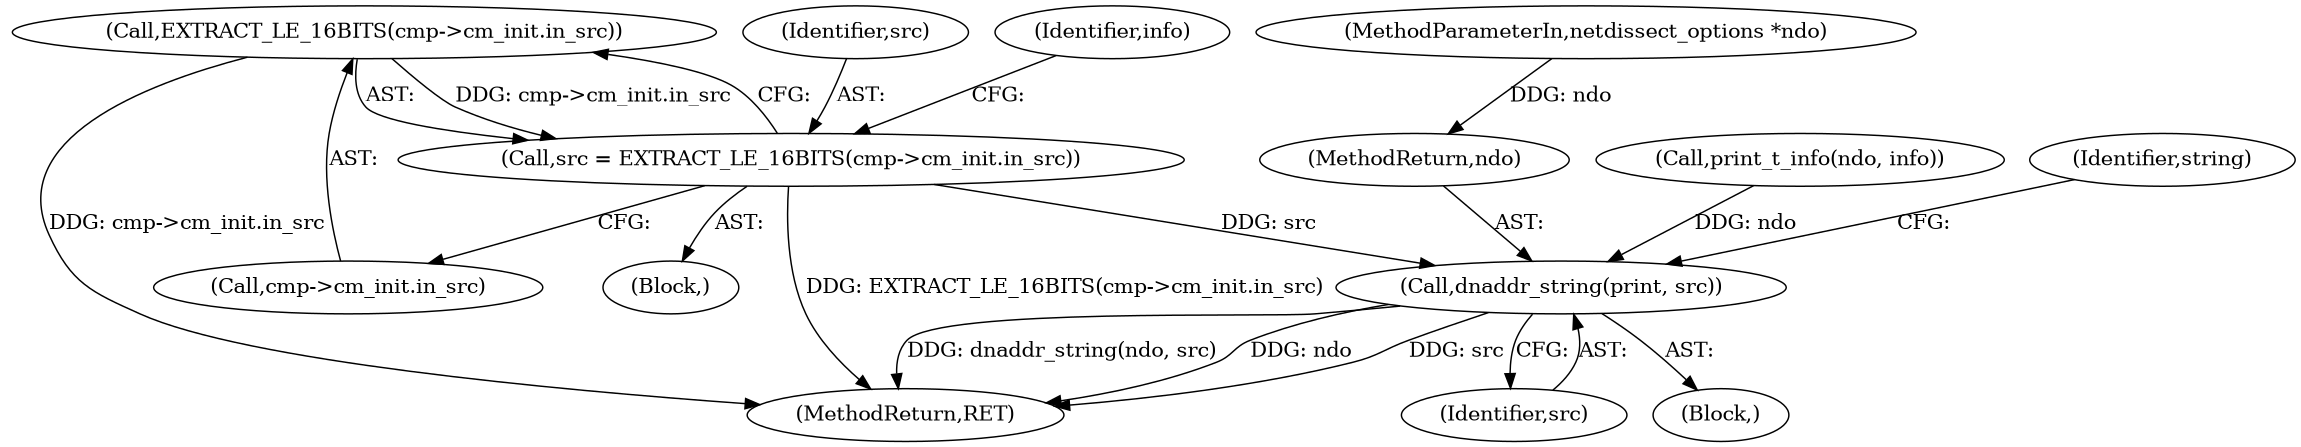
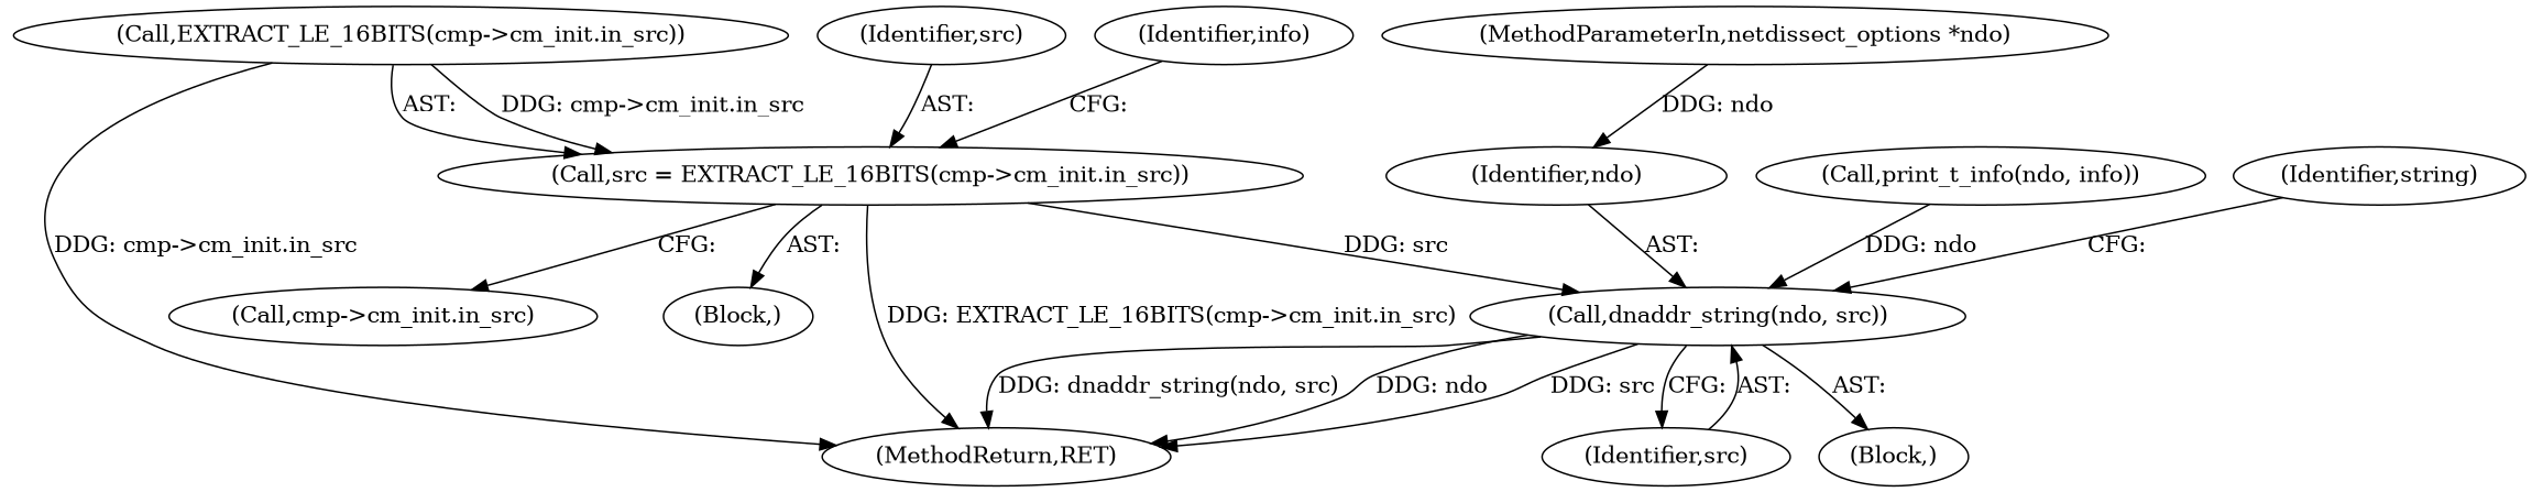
  digraph {
    n1 [label="(Call,EXTRACT_LE_16BITS(cmp->cm_init.in_src))"]
    n2 [label="(Call,src = EXTRACT_LE_16BITS(cmp->cm_init.in_src))"]
    n3 [label="(MethodReturn,RET)"]
    n4 [label="(Call,cmp->cm_init.in_src)"]
-   n5 [label="(Call,dnaddr_string(print, src))"]
+   n5 [label="(Call,dnaddr_string(ndo, src))"]
    n6 [label="(Block,)"]
    n7 [label="(Identifier,src)"]
    n8 [label="(Block,)"]
-   n9 [label="(MethodReturn,ndo)"]
+   n9 [label="(Identifier,ndo)"]
    n10 [label="(Identifier,src)"]
    n11 [label="(Call,print_t_info(ndo, info))"]
    n12 [label="(Identifier,info)"]
    n13 [label="(Identifier,string)"]
    n14 [label="(MethodParameterIn,netdissect_options *ndo)"]
    n1 -> n2 [label="AST: "]
    n1 -> n2 [label="DDG: cmp->cm_init.in_src"]
    n1 -> n3 [label="DDG: cmp->cm_init.in_src"]
-   n2 -> n1 [label="CFG: "]
    n2 -> n3 [label="DDG: EXTRACT_LE_16BITS(cmp->cm_init.in_src)"]
    n2 -> n4 [label="CFG: "]
    n2 -> n5 [label="DDG: src"]
    n2 -> n6 [label="AST: "]
-   n4 -> n1 [label="AST: "]
    n5 -> n3 [label="DDG: dnaddr_string(ndo, src)"]
    n5 -> n3 [label="DDG: ndo"]
    n5 -> n3 [label="DDG: src"]
    n5 -> n7 [label="CFG: "]
    n5 -> n8 [label="AST: "]
    n7 -> n5 [label="AST: "]
    n9 -> n5 [label="AST: "]
    n10 -> n2 [label="AST: "]
    n11 -> n5 [label="DDG: ndo"]
    n12 -> n2 [label="CFG: "]
    n13 -> n5 [label="CFG: "]
    n14 -> n9 [label="DDG: ndo"]
  }
